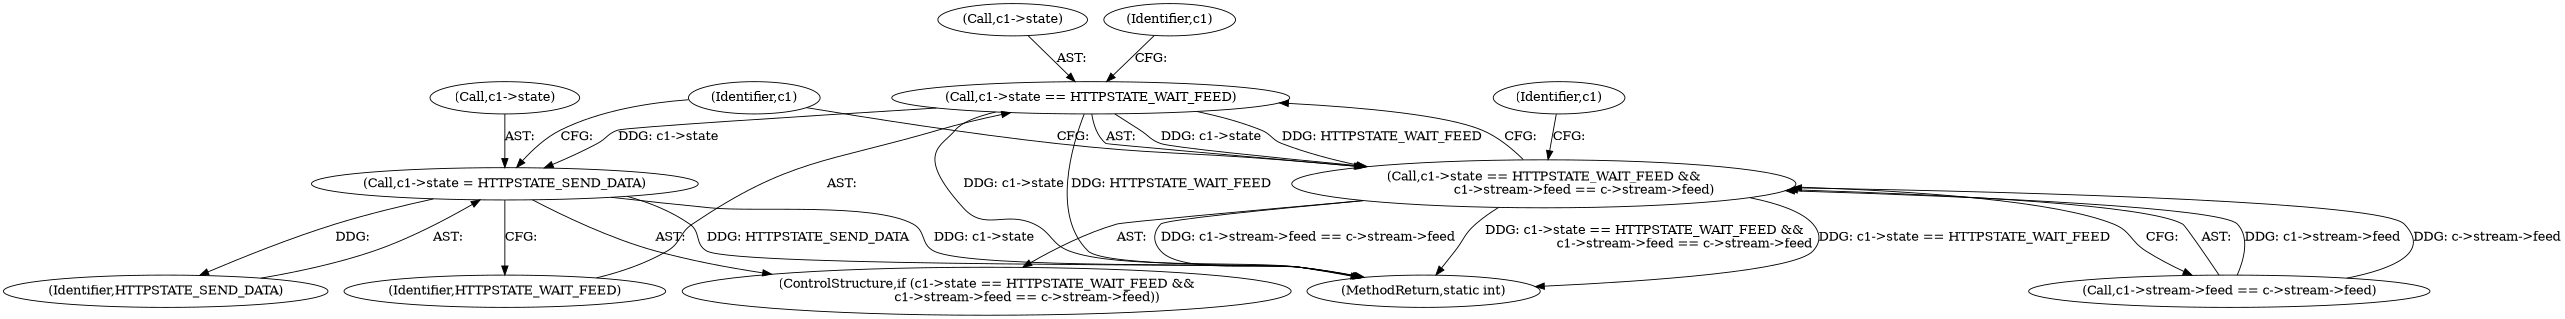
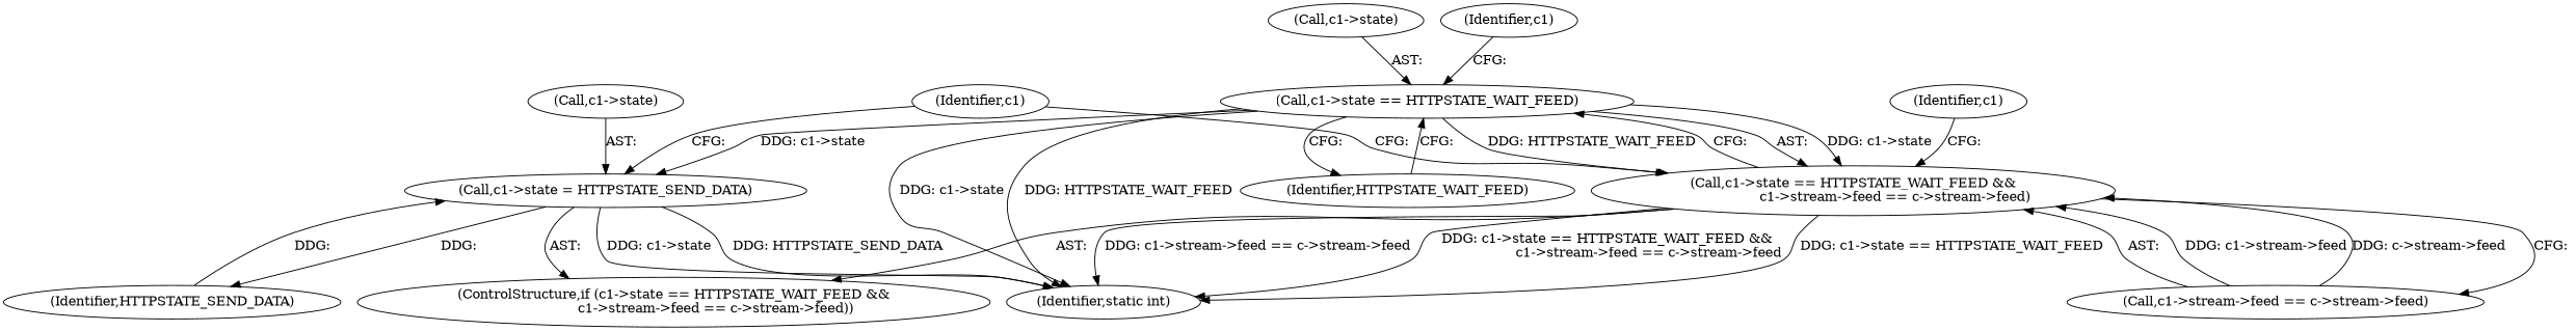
  digraph {
    fontname="DejaVu Serif"
    node [fontname="DejaVu Serif"]
    edge [fontname="DejaVu Serif"]
    n1 [label="(Call,c1->state == HTTPSTATE_WAIT_FEED)"]
    n2 [label="(Call,c1->state == HTTPSTATE_WAIT_FEED &&\n                    c1->stream->feed == c->stream->feed)"]
-   n3 [label="(MethodReturn,static int)"]
+   n3 [label="(Identifier,static int)"]
    n4 [label="(Identifier,HTTPSTATE_WAIT_FEED)"]
    n5 [label="(Call,c1->state = HTTPSTATE_SEND_DATA)"]
    n6 [label="(ControlStructure,if (c1->state == HTTPSTATE_WAIT_FEED &&\n                    c1->stream->feed == c->stream->feed))"]
    n7 [label="(Call,c1->stream->feed == c->stream->feed)"]
    n8 [label="(Identifier,HTTPSTATE_SEND_DATA)"]
    n9 [label="(Identifier,c1)"]
    n10 [label="(Identifier,c1)"]
    n11 [label="(Call,c1->state)"]
    n12 [label="(Call,c1->state)"]
    n13 [label="(Identifier,c1)"]
    n1 -> n2 [label="AST: "]
    n1 -> n2 [label="DDG: c1->state"]
    n1 -> n2 [label="DDG: HTTPSTATE_WAIT_FEED"]
    n1 -> n3 [label="DDG: HTTPSTATE_WAIT_FEED"]
    n1 -> n3 [label="DDG: c1->state"]
-   n5 -> n4 [label="CFG: "]
+   n1 -> n4 [label="CFG: "]
    n1 -> n5 [label="DDG: c1->state"]
    n2 -> n1 [label="CFG: "]
    n2 -> n3 [label="DDG: c1->stream->feed == c->stream->feed"]
    n2 -> n3 [label="DDG: c1->state == HTTPSTATE_WAIT_FEED &&\n                    c1->stream->feed == c->stream->feed"]
    n2 -> n3 [label="DDG: c1->state == HTTPSTATE_WAIT_FEED"]
    n2 -> n6 [label="AST: "]
    n2 -> n7 [label="CFG: "]
-   n4 -> n1 [label="AST: "]
+   n4 -> n1 [label="CFG: "]
    n5 -> n3 [label="DDG: c1->state"]
    n5 -> n3 [label="DDG: HTTPSTATE_SEND_DATA"]
    n5 -> n6 [label="AST: "]
    n5 -> n8 [label="DDG: "]
    n7 -> n2 [label="AST: "]
    n7 -> n2 [label="DDG: c1->stream->feed"]
    n7 -> n2 [label="DDG: c->stream->feed"]
-   n8 -> n5 [label="AST: "]
+   n8 -> n5 [label="DDG: "]
    n9 -> n2 [label="CFG: "]
    n9 -> n5 [label="CFG: "]
    n10 -> n2 [label="CFG: "]
    n11 -> n5 [label="AST: "]
    n12 -> n1 [label="AST: "]
    n13 -> n1 [label="CFG: "]
  }
